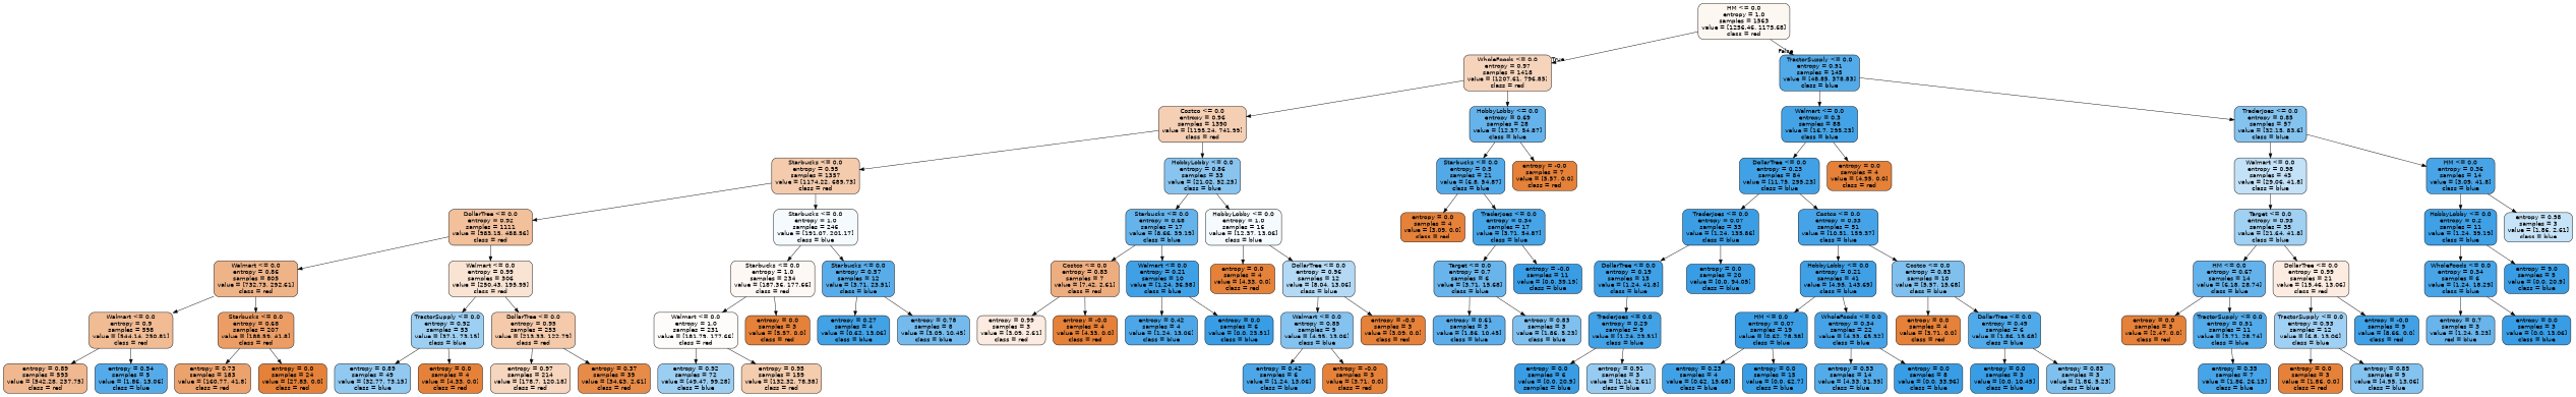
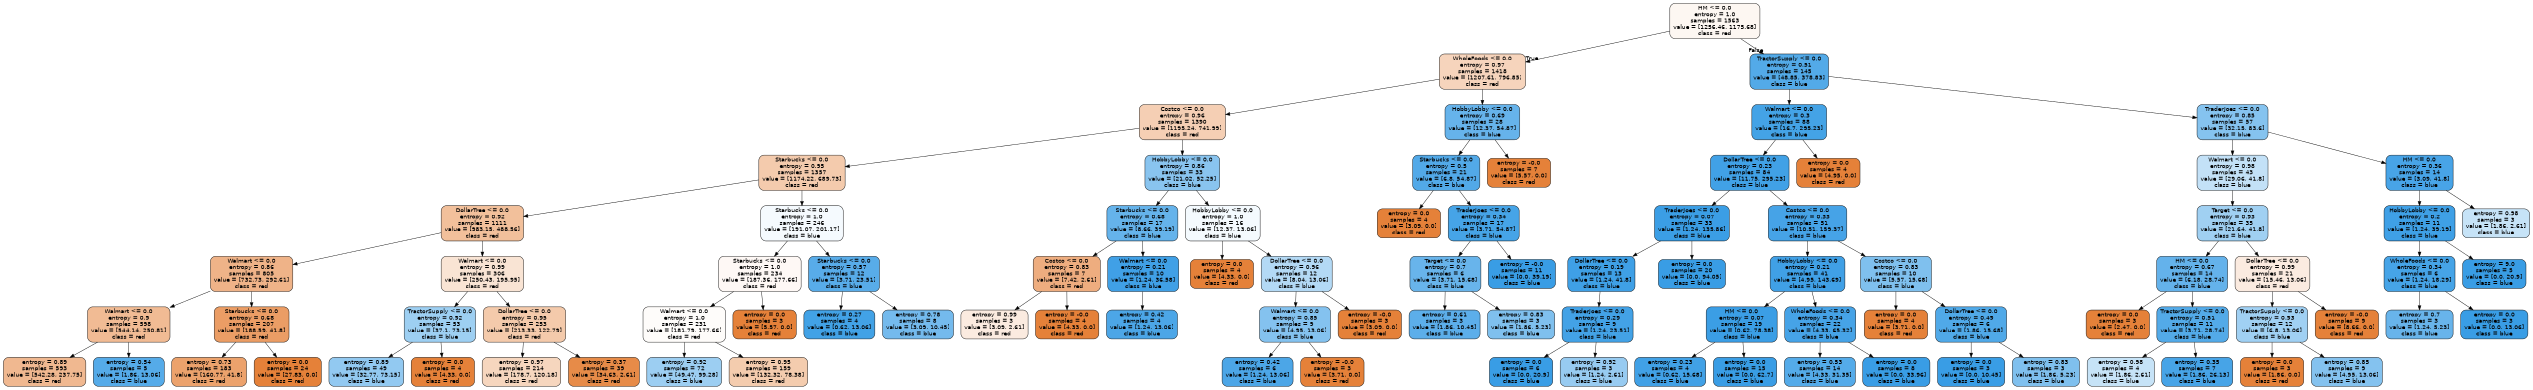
  digraph {
    node [color=black fillcolor="#e58139" fontname=helvetica shape=box style="filled, rounded"]
    edge [fontname=helvetica]
    n1 [fillcolor="#fdf7f2" label="HM <= 0.0\nentropy = 1.0\nsamples = 1563\nvalue = [1256.46, 1175.68]\nclass = red"]
    n2 [fillcolor="#f6d4bc" label="WholeFoods <= 0.0\nentropy = 0.97\nsamples = 1418\nvalue = [1207.61, 796.85]\nclass = red"]
    n3 [fillcolor="#53aae8" label="TractorSupply <= 0.0\nentropy = 0.51\nsamples = 145\nvalue = [48.85, 378.83]\nclass = blue"]
    n4 [fillcolor="#f5cfb4" label="Costco <= 0.0\nentropy = 0.96\nsamples = 1390\nvalue = [1195.24, 741.99]\nclass = red"]
    n5 [fillcolor="#66b3eb" label="HobbyLobby <= 0.0\nentropy = 0.69\nsamples = 28\nvalue = [12.37, 54.87]\nclass = blue"]
    n6 [fillcolor="#44a3e6" label="Walmart <= 0.0\nentropy = 0.3\nsamples = 88\nvalue = [16.7, 295.23]\nclass = blue"]
    n7 [fillcolor="#85c3ef" label="TraderJoes <= 0.0\nentropy = 0.85\nsamples = 57\nvalue = [32.15, 83.6]\nclass = blue"]
    n8 [fillcolor="#f4cbad" label="Starbucks <= 0.0\nentropy = 0.95\nsamples = 1357\nvalue = [1174.22, 689.73]\nclass = red"]
    n9 [fillcolor="#89c4ef" label="HobbyLobby <= 0.0\nentropy = 0.86\nsamples = 33\nvalue = [21.02, 52.25]\nclass = blue"]
    n10 [fillcolor="#52a9e8" label="Starbucks <= 0.0\nentropy = 0.5\nsamples = 21\nvalue = [6.8, 54.87]\nclass = blue"]
    n11 [label="entropy = -0.0\nsamples = 7\nvalue = [5.57, 0.0]\nclass = red"]
    n12 [fillcolor="#f2c09b" label="DollarTree <= 0.0\nentropy = 0.92\nsamples = 1111\nvalue = [983.15, 488.56]\nclass = red"]
    n13 [fillcolor="#f5fafe" label="Starbucks <= 0.0\nentropy = 1.0\nsamples = 246\nvalue = [191.07, 201.17]\nclass = blue"]
    n14 [fillcolor="#65b3eb" label="Starbucks <= 0.0\nentropy = 0.68\nsamples = 17\nvalue = [8.66, 39.19]\nclass = blue"]
    n15 [fillcolor="#f4fafe" label="HobbyLobby <= 0.0\nentropy = 1.0\nsamples = 16\nvalue = [12.37, 13.06]\nclass = blue"]
    n16 [fillcolor="#efb388" label="Walmart <= 0.0\nentropy = 0.86\nsamples = 805\nvalue = [732.73, 292.61]\nclass = red"]
    n17 [fillcolor="#f9e4d4" label="Walmart <= 0.0\nentropy = 0.99\nsamples = 306\nvalue = [250.43, 195.95]\nclass = red"]
    n18 [fillcolor="#fef8f5" label="Starbucks <= 0.0\nentropy = 1.0\nsamples = 234\nvalue = [187.36, 177.66]\nclass = red"]
    n19 [fillcolor="#58ace9" label="Starbucks <= 0.0\nentropy = 0.57\nsamples = 12\nvalue = [3.71, 23.51]\nclass = blue"]
    n20 [fillcolor="#f1bb94" label="Walmart <= 0.0\nentropy = 0.9\nsamples = 598\nvalue = [544.14, 250.81]\nclass = red"]
    n21 [fillcolor="#eb9d65" label="Starbucks <= 0.0\nentropy = 0.68\nsamples = 207\nvalue = [188.59, 41.8]\nclass = red"]
    n22 [fillcolor="#9dcff2" label="TractorSupply <= 0.0\nentropy = 0.92\nsamples = 53\nvalue = [37.1, 73.15]\nclass = blue"]
    n23 [fillcolor="#f4caab" label="DollarTree <= 0.0\nentropy = 0.95\nsamples = 253\nvalue = [213.33, 122.79]\nclass = red"]
    n24 [fillcolor="#f0b890" label="entropy = 0.89\nsamples = 593\nvalue = [542.28, 237.75]\nclass = red"]
    n25 [fillcolor="#55abe9" label="entropy = 0.54\nsamples = 5\nvalue = [1.86, 13.06]\nclass = blue"]
    n26 [fillcolor="#eca26c" label="entropy = 0.73\nsamples = 183\nvalue = [160.77, 41.8]\nclass = red"]
    n27 [label="entropy = 0.0\nsamples = 24\nvalue = [27.83, 0.0]\nclass = red"]
    n28 [fillcolor="#92c9f1" label="entropy = 0.89\nsamples = 49\nvalue = [32.77, 73.15]\nclass = blue"]
    n29 [label="entropy = 0.0\nsamples = 4\nvalue = [4.33, 0.0]\nclass = red"]
    n30 [fillcolor="#f6d6be" label="entropy = 0.97\nsamples = 214\nvalue = [178.7, 120.18]\nclass = red"]
    n31 [fillcolor="#e78b48" label="entropy = 0.37\nsamples = 39\nvalue = [34.63, 2.61]\nclass = red"]
    n32 [fillcolor="#fefcfa" label="Walmart <= 0.0\nentropy = 1.0\nsamples = 231\nvalue = [181.79, 177.66]\nclass = red"]
    n33 [label="entropy = 0.0\nsamples = 3\nvalue = [5.57, 0.0]\nclass = red"]
    n34 [fillcolor="#42a2e6" label="entropy = 0.27\nsamples = 4\nvalue = [0.62, 13.06]\nclass = blue"]
    n35 [fillcolor="#74baed" label="entropy = 0.78\nsamples = 8\nvalue = [3.09, 10.45]\nclass = blue"]
    n36 [fillcolor="#9ccef2" label="entropy = 0.92\nsamples = 72\nvalue = [49.47, 99.28]\nclass = blue"]
    n37 [fillcolor="#f4ccae" label="entropy = 0.95\nsamples = 159\nvalue = [132.32, 78.38]\nclass = red"]
    n38 [fillcolor="#eead7f" label="Costco <= 0.0\nentropy = 0.83\nsamples = 7\nvalue = [7.42, 2.61]\nclass = red"]
    n39 [fillcolor="#40a0e6" label="Walmart <= 0.0\nentropy = 0.21\nsamples = 10\nvalue = [1.24, 36.58]\nclass = blue"]
    n40 [label="entropy = 0.0\nsamples = 4\nvalue = [4.33, 0.0]\nclass = red"]
    n41 [fillcolor="#b3d9f5" label="DollarTree <= 0.0\nentropy = 0.96\nsamples = 12\nvalue = [8.04, 13.06]\nclass = blue"]
    n42 [fillcolor="#fbebe0" label="entropy = 0.99\nsamples = 3\nvalue = [3.09, 2.61]\nclass = red"]
    n43 [label="entropy = -0.0\nsamples = 4\nvalue = [4.33, 0.0]\nclass = red"]
    n44 [fillcolor="#4ca6e7" label="entropy = 0.42\nsamples = 4\nvalue = [1.24, 13.06]\nclass = blue"]
-   n45 [fillcolor="#399de5" label="entropy = 0.0\nsamples = 6\nvalue = [0.0, 23.51]\nclass = blue"]
    n46 [fillcolor="#84c2ef" label="Walmart <= 0.0\nentropy = 0.85\nsamples = 9\nvalue = [4.95, 13.06]\nclass = blue"]
    n47 [label="entropy = -0.0\nsamples = 3\nvalue = [3.09, 0.0]\nclass = red"]
    n48 [fillcolor="#4ca6e7" label="entropy = 0.42\nsamples = 6\nvalue = [1.24, 13.06]\nclass = blue"]
    n49 [label="entropy = -0.0\nsamples = 3\nvalue = [3.71, 0.0]\nclass = red"]
    n50 [label="entropy = 0.0\nsamples = 4\nvalue = [3.09, 0.0]\nclass = red"]
    n51 [fillcolor="#46a4e7" label="TraderJoes <= 0.0\nentropy = 0.34\nsamples = 17\nvalue = [3.71, 54.87]\nclass = blue"]
    n52 [fillcolor="#68b4eb" label="Target <= 0.0\nentropy = 0.7\nsamples = 6\nvalue = [3.71, 15.68]\nclass = blue"]
    n53 [fillcolor="#399de5" label="entropy = -0.0\nsamples = 11\nvalue = [0.0, 39.19]\nclass = blue"]
    n54 [fillcolor="#5caeea" label="entropy = 0.61\nsamples = 3\nvalue = [1.86, 10.45]\nclass = blue"]
    n55 [fillcolor="#7fc0ee" label="entropy = 0.83\nsamples = 3\nvalue = [1.86, 5.23]\nclass = blue"]
    n56 [fillcolor="#41a1e6" label="DollarTree <= 0.0\nentropy = 0.23\nsamples = 84\nvalue = [11.75, 295.23]\nclass = blue"]
    n57 [label="entropy = 0.0\nsamples = 4\nvalue = [4.95, 0.0]\nclass = red"]
    n58 [fillcolor="#c3e1f7" label="Walmart <= 0.0\nentropy = 0.98\nsamples = 43\nvalue = [29.06, 41.8]\nclass = blue"]
    n59 [fillcolor="#48a4e7" label="HM <= 0.0\nentropy = 0.36\nsamples = 14\nvalue = [3.09, 41.8]\nclass = blue"]
    n60 [fillcolor="#3b9ee5" label="TraderJoes <= 0.0\nentropy = 0.07\nsamples = 33\nvalue = [1.24, 135.86]\nclass = blue"]
    n61 [fillcolor="#46a3e7" label="Costco <= 0.0\nentropy = 0.33\nsamples = 51\nvalue = [10.51, 159.37]\nclass = blue"]
    n62 [fillcolor="#3fa0e6" label="DollarTree <= 0.0\nentropy = 0.19\nsamples = 13\nvalue = [1.24, 41.8]\nclass = blue"]
    n63 [fillcolor="#399de5" label="entropy = 0.0\nsamples = 20\nvalue = [0.0, 94.05]\nclass = blue"]
    n64 [fillcolor="#40a0e6" label="HobbyLobby <= 0.0\nentropy = 0.21\nsamples = 41\nvalue = [4.95, 143.69]\nclass = blue"]
    n65 [fillcolor="#7fc0ee" label="Costco <= 0.0\nentropy = 0.83\nsamples = 10\nvalue = [5.57, 15.68]\nclass = blue"]
    n66 [fillcolor="#43a2e6" label="TraderJoes <= 0.0\nentropy = 0.29\nsamples = 9\nvalue = [1.24, 23.51]\nclass = blue"]
-   n67 [fillcolor="#399de5" label="entropy = 0.0\nsamples = 6\nvalue = [0.0, 20.9]\nsamples = blue"]
-   n68 [fillcolor="#97cbf1" label="entropy = 0.91\nsamples = 3\nvalue = [1.24, 2.61]\nclass = blue"]
+   n67 [fillcolor="#399de5" label="entropy = 0.0\nsamples = 6\nvalue = [0.0, 20.9]\nclass = blue"]
+   n68 [fillcolor="#97cbf1" label="entropy = 0.92\nsamples = 3\nvalue = [1.24, 2.61]\nclass = blue"]
    n69 [fillcolor="#3b9ee5" label="HM <= 0.0\nentropy = 0.07\nsamples = 19\nvalue = [0.62, 78.38]\nclass = blue"]
    n70 [fillcolor="#46a3e7" label="WholeFoods <= 0.0\nentropy = 0.34\nsamples = 22\nvalue = [4.33, 65.32]\nclass = blue"]
    n71 [label="entropy = 0.0\nsamples = 4\nvalue = [3.71, 0.0]\nclass = red"]
    n72 [fillcolor="#50a9e8" label="DollarTree <= 0.0\nentropy = 0.49\nsamples = 6\nvalue = [1.86, 15.68]\nclass = blue"]
    n73 [fillcolor="#41a1e6" label="entropy = 0.23\nsamples = 4\nvalue = [0.62, 15.68]\nclass = blue"]
    n74 [fillcolor="#399de5" label="entropy = 0.0\nsamples = 15\nvalue = [0.0, 62.7]\nclass = blue"]
    n75 [fillcolor="#54abe9" label="entropy = 0.53\nsamples = 14\nvalue = [4.33, 31.35]\nclass = blue"]
    n76 [fillcolor="#399de5" label="entropy = 0.0\nsamples = 8\nvalue = [0.0, 33.96]\nclass = blue"]
    n77 [fillcolor="#399de5" label="entropy = 0.0\nsamples = 3\nvalue = [0.0, 10.45]\nclass = blue"]
    n78 [fillcolor="#7fc0ee" label="entropy = 0.83\nsamples = 3\nvalue = [1.86, 5.23]\nclass = blue"]
    n79 [fillcolor="#a0d0f2" label="Target <= 0.0\nentropy = 0.93\nsamples = 35\nvalue = [21.64, 41.8]\nclass = blue"]
    n80 [fillcolor="#3fa0e6" label="HobbyLobby <= 0.0\nentropy = 0.2\nsamples = 11\nvalue = [1.24, 39.19]\nclass = blue"]
    n81 [fillcolor="#c6e3f7" label="entropy = 0.98\nsamples = 3\nvalue = [1.86, 2.61]\nclass = blue"]
    n82 [fillcolor="#64b2eb" label="HM <= 0.0\nentropy = 0.67\nsamples = 14\nvalue = [6.18, 28.74]\nclass = blue"]
    n83 [fillcolor="#fbebe0" label="DollarTree <= 0.0\nentropy = 0.99\nsamples = 21\nvalue = [15.46, 13.06]\nclass = red"]
    n84 [label="entropy = 0.0\nsamples = 3\nvalue = [2.47, 0.0]\nclass = red"]
    n85 [fillcolor="#53aae8" label="TractorSupply <= 0.0\nentropy = 0.51\nsamples = 11\nvalue = [3.71, 28.74]\nclass = blue"]
    n86 [fillcolor="#a0d0f3" label="TractorSupply <= 0.0\nentropy = 0.93\nsamples = 12\nvalue = [6.8, 13.06]\nclass = blue"]
-   n87 [fillcolor="#41a1e6" label="entropy = -0.0\nsamples = 9\nvalue = [8.66, 0.0]\nclass = red"]
+   n87 [label="entropy = -0.0\nsamples = 9\nvalue = [8.66, 0.0]\nclass = red"]
+   n88 [fillcolor="#c6e3f7" label="entropy = 0.98\nsamples = 4\nvalue = [1.86, 2.61]\nclass = blue"]
    n89 [fillcolor="#47a4e7" label="entropy = 0.35\nsamples = 7\nvalue = [1.86, 26.13]\nclass = blue"]
    n90 [label="entropy = 0.0\nsamples = 3\nvalue = [1.86, 0.0]\nclass = red"]
    n91 [fillcolor="#84c2ef" label="entropy = 0.85\nsamples = 9\nvalue = [4.95, 13.06]\nclass = blue"]
    n92 [fillcolor="#46a4e7" label="WholeFoods <= 0.0\nentropy = 0.34\nsamples = 6\nvalue = [1.24, 18.29]\nclass = blue"]
    n93 [fillcolor="#399de5" label="entropy = 9.0\nsamples = 5\nvalue = [0.0, 20.9]\nclass = blue"]
-   n94 [fillcolor="#68b4eb" label="entropy = 0.7\nsamples = 3\nvalue = [1.24, 5.23]\nred = blue"]
+   n94 [fillcolor="#68b4eb" label="entropy = 0.7\nsamples = 3\nvalue = [1.24, 5.23]\nclass = blue"]
    n95 [fillcolor="#399de5" label="entropy = 0.0\nsamples = 3\nvalue = [0.0, 13.06]\nclass = blue"]
    n1 -> n2 [headlabel=True labelangle=45 labeldistance=2.5]
    n1 -> n3 [headlabel=False labelangle=-45 labeldistance=2.5]
    n2 -> n4
    n2 -> n5
    n3 -> n6
    n3 -> n7
    n4 -> n8
    n4 -> n9
    n5 -> n10
    n5 -> n11
    n6 -> n56
    n6 -> n57
    n7 -> n58
    n7 -> n59
    n8 -> n12
    n8 -> n13
    n9 -> n14
    n9 -> n15
    n10 -> n50
    n10 -> n51
    n12 -> n16
    n12 -> n17
    n13 -> n18
    n13 -> n19
    n14 -> n38
    n14 -> n39
    n15 -> n40
    n15 -> n41
    n16 -> n20
    n16 -> n21
    n17 -> n22
    n17 -> n23
    n18 -> n32
    n18 -> n33
    n19 -> n34
    n19 -> n35
    n20 -> n24
    n20 -> n25
    n21 -> n26
    n21 -> n27
    n22 -> n28
    n22 -> n29
    n23 -> n30
    n23 -> n31
    n32 -> n36
    n32 -> n37
    n38 -> n42
    n38 -> n43
    n39 -> n44
-   n39 -> n45
    n41 -> n46
    n41 -> n47
    n46 -> n48
    n46 -> n49
    n51 -> n52
    n51 -> n53
    n52 -> n54
    n52 -> n55
    n56 -> n60
    n56 -> n61
    n58 -> n79
    n59 -> n80
    n59 -> n81
    n60 -> n62
    n60 -> n63
    n61 -> n64
    n61 -> n65
    n62 -> n66
    n64 -> n69
    n64 -> n70
    n65 -> n71
    n65 -> n72
    n66 -> n67
    n66 -> n68
    n69 -> n73
    n69 -> n74
    n70 -> n75
    n70 -> n76
    n72 -> n77
    n72 -> n78
    n79 -> n82
    n79 -> n83
    n80 -> n92
    n80 -> n93
    n82 -> n84
    n82 -> n85
    n83 -> n86
    n83 -> n87
+   n85 -> n88
    n85 -> n89
    n86 -> n90
    n86 -> n91
    n92 -> n94
    n92 -> n95
  }
